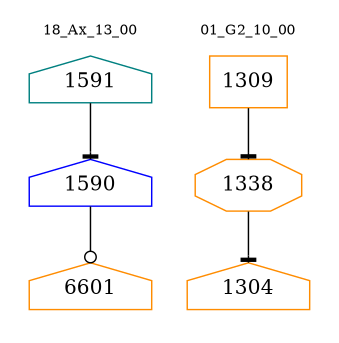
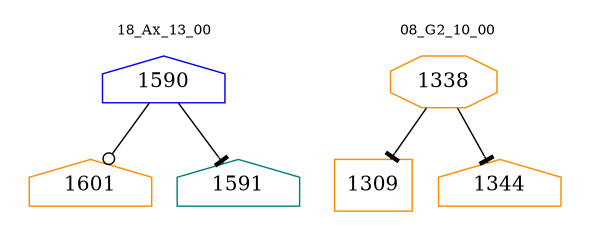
  digraph {
    node [color=darkorange shape=house]
    edge [arrowhead=tee color=black]
    n1 [color=blue label=1590]
-   n2 [label=6601]
+   n2 [label=1601]
    n3 [color=teal label=1591]
    n4 [label=1338 shape=octagon]
    n5 [label=1309 shape=box]
-   n6 [label=1304]
+   n6 [label=1344]
    subgraph cluster_1 {
      color=white
      fontsize=10
      label="18_Ax_13_00"
      n1
      n2
      n3
    }
    subgraph cluster_2 {
      color=white
      fontsize=10
-     label="01_G2_10_00"
+     label="08_G2_10_00"
      n4
      n5
      n6
    }
    n1 -> n2 [arrowhead=odot]
-   n3 -> n1
-   n5 -> n4
+   n1 -> n3
+   n4 -> n5
    n4 -> n6
  }
